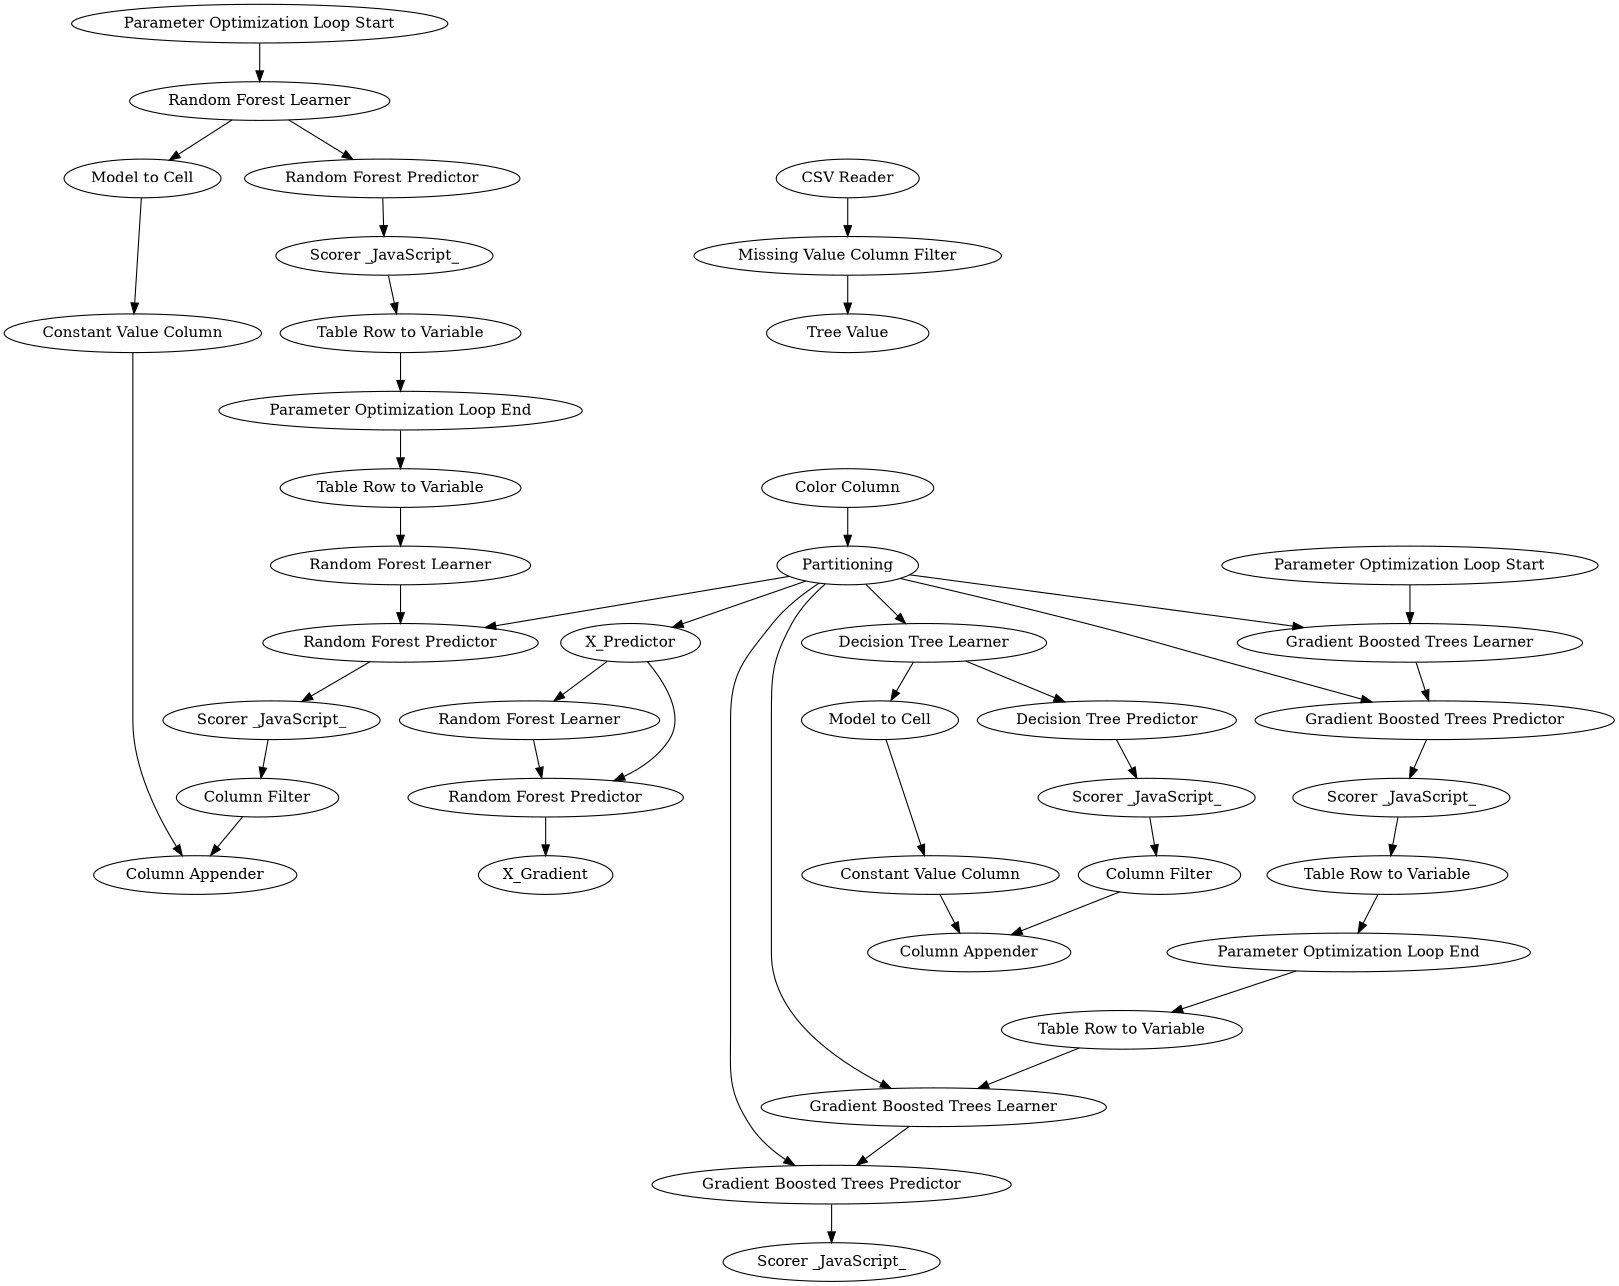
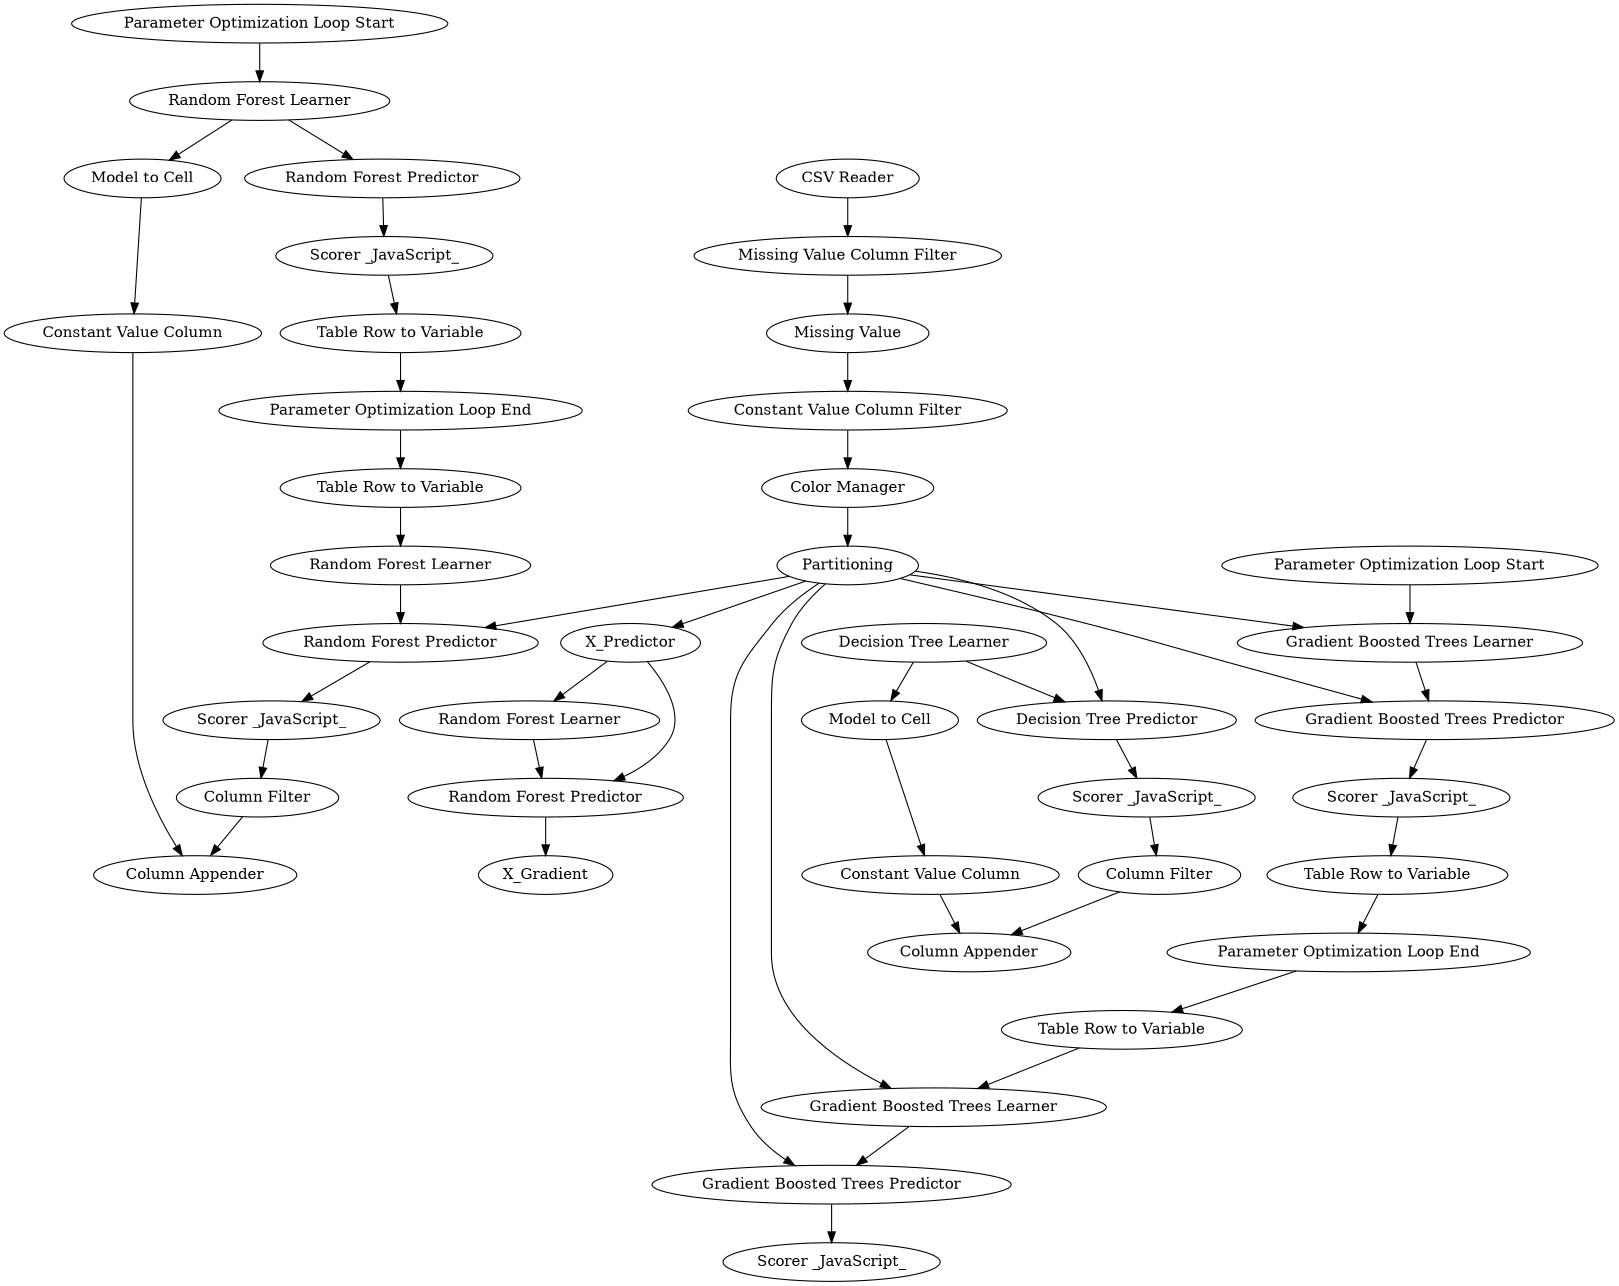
  digraph {
    rankdir=TB
    n1 [label="Gradient Boosted Trees Learner"]
    n2 [label="Gradient Boosted Trees Predictor"]
    n3 [label="Scorer _JavaScript_"]
    n4 [label="Table Row to Variable"]
    n5 [label="Parameter Optimization Loop End"]
    n6 [label="Table Row to Variable"]
    n7 [label="Random Forest Predictor"]
    n8 [label="Scorer _JavaScript_"]
    n9 [label="Table Row to Variable"]
    n10 [label="Parameter Optimization Loop Start"]
    n11 [label="Random Forest Learner"]
    n12 [label="Model to Cell"]
    n13 [label="Gradient Boosted Trees Learner"]
    n14 [label="Scorer _JavaScript_"]
    n15 [label="Constant Value Column"]
    n16 [label="Column Appender"]
    n17 [label="Constant Value Column"]
    n18 [label="Column Appender"]
-   n20 [label="Color Column"]
+   n19 [label="Constant Value Column Filter"]
+   n20 [label="Color Manager"]
    n21 [label=Partitioning]
    n22 [label="Parameter Optimization Loop End"]
    n23 [label="Table Row to Variable"]
    n24 [label="Random Forest Learner"]
    n25 [label="Decision Tree Predictor"]
    n26 [label="Scorer _JavaScript_"]
    n27 [label="Column Filter"]
    n28 [label="Scorer _JavaScript_"]
    n29 [label="Column Filter"]
    n30 [label="Parameter Optimization Loop Start"]
    n31 [label=X_Predictor]
    n32 [label="Random Forest Predictor"]
    n33 [label="Random Forest Learner"]
    n34 [label=X_Gradient]
    n35 [label="Model to Cell"]
    n36 [label="CSV Reader"]
    n37 [label="Missing Value Column Filter"]
-   n38 [label="Tree Value"]
+   n38 [label="Missing Value"]
    n39 [label="Gradient Boosted Trees Predictor"]
    n40 [label="Random Forest Predictor"]
    n41 [label="Decision Tree Learner"]
    n1 -> n2
    n2 -> n3
    n3 -> n4
    n4 -> n5
    n5 -> n6
    n6 -> n13
    n7 -> n8
    n8 -> n9
    n9 -> n22
    n10 -> n11
    n11 -> n7
    n11 -> n12
    n12 -> n15
    n13 -> n39
    n15 -> n16
    n17 -> n18
+   n19 -> n20
    n20 -> n21
    n21 -> n1
    n21 -> n2
    n21 -> n13
-   n21 -> n41
+   n21 -> n25
    n21 -> n31
    n21 -> n39
    n21 -> n40
    n22 -> n23
    n23 -> n24
    n24 -> n40
    n25 -> n26
    n26 -> n27
    n27 -> n18
    n28 -> n29
    n29 -> n16
    n30 -> n1
    n31 -> n32
    n31 -> n33
    n32 -> n34
    n33 -> n32
    n35 -> n17
    n36 -> n37
    n37 -> n38
+   n38 -> n19
    n39 -> n14
    n40 -> n28
    n41 -> n25
    n41 -> n35
  }
